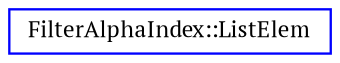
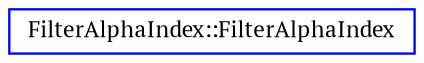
  digraph {
    rankdir=LR
    fontname="PT Serif"
-   n1 [color=blue fillcolor=white fontname="PT Serif" fontsize=10 height=0.2 label="FilterAlphaIndex::ListElem" shape=box style=filled width=0.4]
+   n1 [color=blue fillcolor=white fontname="PT Serif" fontsize=10 height=0.2 label="FilterAlphaIndex::FilterAlphaIndex" shape=box style=filled width=0.4]
  }
